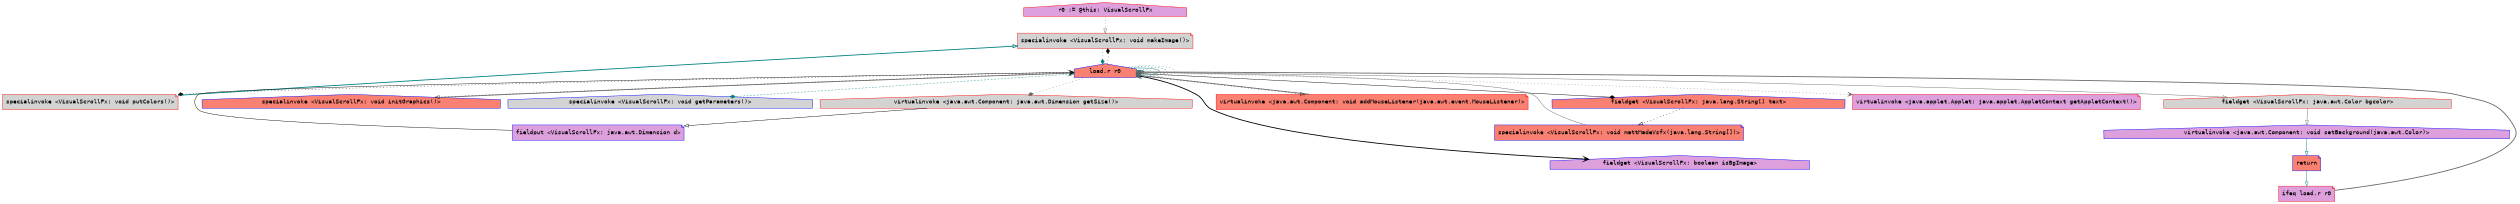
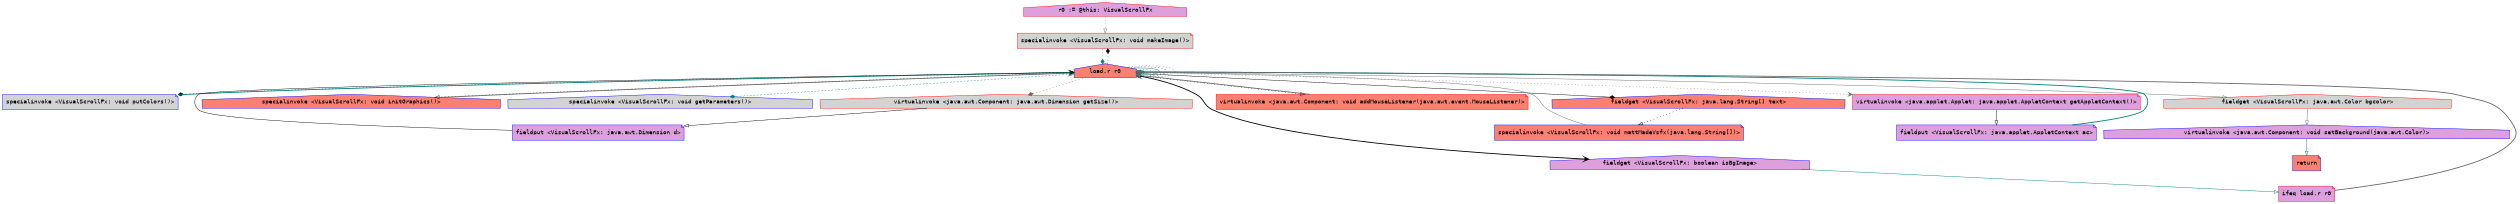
  digraph {
    fontname="DejaVu Sans Mono"
    node [color=blue fillcolor=plum fontname="DejaVu Sans Mono" shape=house style=filled]
    edge [arrowhead=onormal color=teal fontname="DejaVu Sans Mono" style=dotted]
    "r0 := @this: VisualScrollFx" [color=red]
    "specialinvoke <VisualScrollFx: void makeImage()>" [color=red fillcolor=lightgrey shape=note]
    "load.r r0" [fillcolor=salmon]
    "virtualinvoke <java.applet.Applet: java.applet.AppletContext getAppletContext()>" [color=red shape=note]
    "virtualinvoke <java.awt.Component: java.awt.Dimension getSize()>" [color=red fillcolor=lightgrey]
    "specialinvoke <VisualScrollFx: void initGraphics()>" [fillcolor=salmon]
-   "specialinvoke <VisualScrollFx: void putColors()>" [color=red fillcolor=lightgrey shape=note]
+   "specialinvoke <VisualScrollFx: void putColors()>" [fillcolor=lightgrey shape=note]
    "specialinvoke <VisualScrollFx: void getParameters()>" [fillcolor=lightgrey]
    "fieldget <VisualScrollFx: java.lang.String[] text>" [fillcolor=salmon]
    "fieldget <VisualScrollFx: boolean isBgImage>"
    "virtualinvoke <java.awt.Component: void addMouseListener(java.awt.event.MouseListener)>" [color=red fillcolor=salmon shape=note]
    "fieldget <VisualScrollFx: java.awt.Color bgcolor>" [color=red fillcolor=lightgrey]
+   "fieldput <VisualScrollFx: java.applet.AppletContext ac>" [shape=note]
    "fieldput <VisualScrollFx: java.awt.Dimension d>" [shape=note]
    "specialinvoke <VisualScrollFx: void mattMadeVsfx(java.lang.String[])>" [fillcolor=salmon shape=note]
    "ifeq load.r r0" [color=red shape=note]
    "virtualinvoke <java.awt.Component: void setBackground(java.awt.Color)>"
    return [fillcolor=salmon shape=note]
    "r0 := @this: VisualScrollFx" -> "specialinvoke <VisualScrollFx: void makeImage()>" [color=gray40]
    "specialinvoke <VisualScrollFx: void makeImage()>" -> "load.r r0" [arrowhead=diamond]
    "load.r r0" -> "specialinvoke <VisualScrollFx: void makeImage()>" [arrowhead=diamond color=black]
    "load.r r0" -> "load.r r0" [style=bold]
    "load.r r0" -> "load.r r0" [arrowhead=diamond]
    "load.r r0" -> "load.r r0" [style=solid]
    "load.r r0" -> "load.r r0" [arrowhead=diamond color=black]
    "load.r r0" -> "load.r r0"
    "load.r r0" -> "virtualinvoke <java.applet.Applet: java.applet.AppletContext getAppletContext()>" [arrowhead=vee color=gray40]
    "load.r r0" -> "virtualinvoke <java.awt.Component: java.awt.Dimension getSize()>" [arrowhead=diamond color=gray40]
    "load.r r0" -> "specialinvoke <VisualScrollFx: void initGraphics()>" [color=black]
    "load.r r0" -> "specialinvoke <VisualScrollFx: void putColors()>" [arrowhead=diamond color=black]
    "load.r r0" -> "specialinvoke <VisualScrollFx: void getParameters()>" [arrowhead=diamond]
    "load.r r0" -> "fieldget <VisualScrollFx: java.lang.String[] text>" [arrowhead=diamond color=black style=solid]
    "load.r r0" -> "fieldget <VisualScrollFx: boolean isBgImage>" [arrowhead=vee color=black style=bold]
    "load.r r0" -> "virtualinvoke <java.awt.Component: void addMouseListener(java.awt.event.MouseListener)>" [color=black]
    "load.r r0" -> "fieldget <VisualScrollFx: java.awt.Color bgcolor>" [color=gray40 style=solid]
+   "virtualinvoke <java.applet.Applet: java.applet.AppletContext getAppletContext()>" -> "fieldput <VisualScrollFx: java.applet.AppletContext ac>" [color=black style=solid]
    "virtualinvoke <java.awt.Component: java.awt.Dimension getSize()>" -> "fieldput <VisualScrollFx: java.awt.Dimension d>" [color=black style=solid]
    "specialinvoke <VisualScrollFx: void initGraphics()>" -> "load.r r0" [arrowhead=vee color=gray40 style=bold]
-   "specialinvoke <VisualScrollFx: void putColors()>" -> "specialinvoke <VisualScrollFx: void makeImage()>" [style=bold]
+   "specialinvoke <VisualScrollFx: void putColors()>" -> "load.r r0" [style=bold]
    "specialinvoke <VisualScrollFx: void getParameters()>" -> "load.r r0"
    "fieldget <VisualScrollFx: java.lang.String[] text>" -> "specialinvoke <VisualScrollFx: void mattMadeVsfx(java.lang.String[])>" [color=black]
-   return -> "ifeq load.r r0" [style=solid]
+   "fieldget <VisualScrollFx: boolean isBgImage>" -> "ifeq load.r r0" [style=solid]
    "virtualinvoke <java.awt.Component: void addMouseListener(java.awt.event.MouseListener)>" -> "load.r r0" [arrowhead=vee color=gray40 style=bold]
    "fieldget <VisualScrollFx: java.awt.Color bgcolor>" -> "virtualinvoke <java.awt.Component: void setBackground(java.awt.Color)>" [color=gray40 style=solid]
+   "fieldput <VisualScrollFx: java.applet.AppletContext ac>" -> "load.r r0" [style=bold]
    "fieldput <VisualScrollFx: java.awt.Dimension d>" -> "load.r r0" [arrowhead=vee color=black style=solid]
    "specialinvoke <VisualScrollFx: void mattMadeVsfx(java.lang.String[])>" -> "load.r r0" [arrowhead=diamond color=gray40 style=solid]
    "ifeq load.r r0" -> "load.r r0" [arrowhead=diamond color=gray40 style=bold]
    "virtualinvoke <java.awt.Component: void setBackground(java.awt.Color)>" -> return [style=solid]
  }
